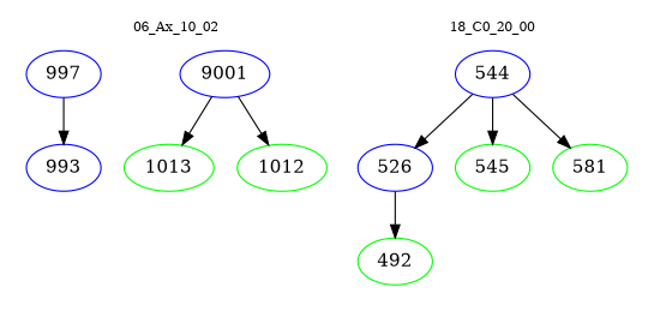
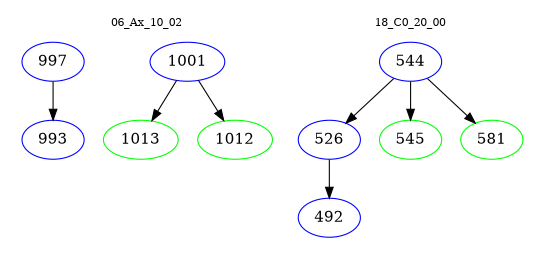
  digraph {
    node [color=blue]
    edge [color=black]
-   n1 [label=9001]
+   n1 [label=1001]
    n2 [color=green label=1013]
    n3 [color=green label=1012]
    n4 [label=997]
    n5 [label=993]
    n6 [label=544]
    n7 [label=526]
    n8 [color=green label=545]
    n9 [color=green label=581]
-   n10 [color=green label=492]
+   n10 [label=492]
    subgraph cluster_1 {
      color=white
      fontsize=10
      label="06_Ax_10_02"
      n1
      n2
      n3
      n4
      n5
    }
    subgraph cluster_2 {
      color=white
      fontsize=10
      label="18_C0_20_00"
      n6
      n7
      n8
      n9
      n10
    }
    n1 -> n2
    n1 -> n3
    n4 -> n5
    n6 -> n7
    n6 -> n8
    n6 -> n9
    n7 -> n10
  }
